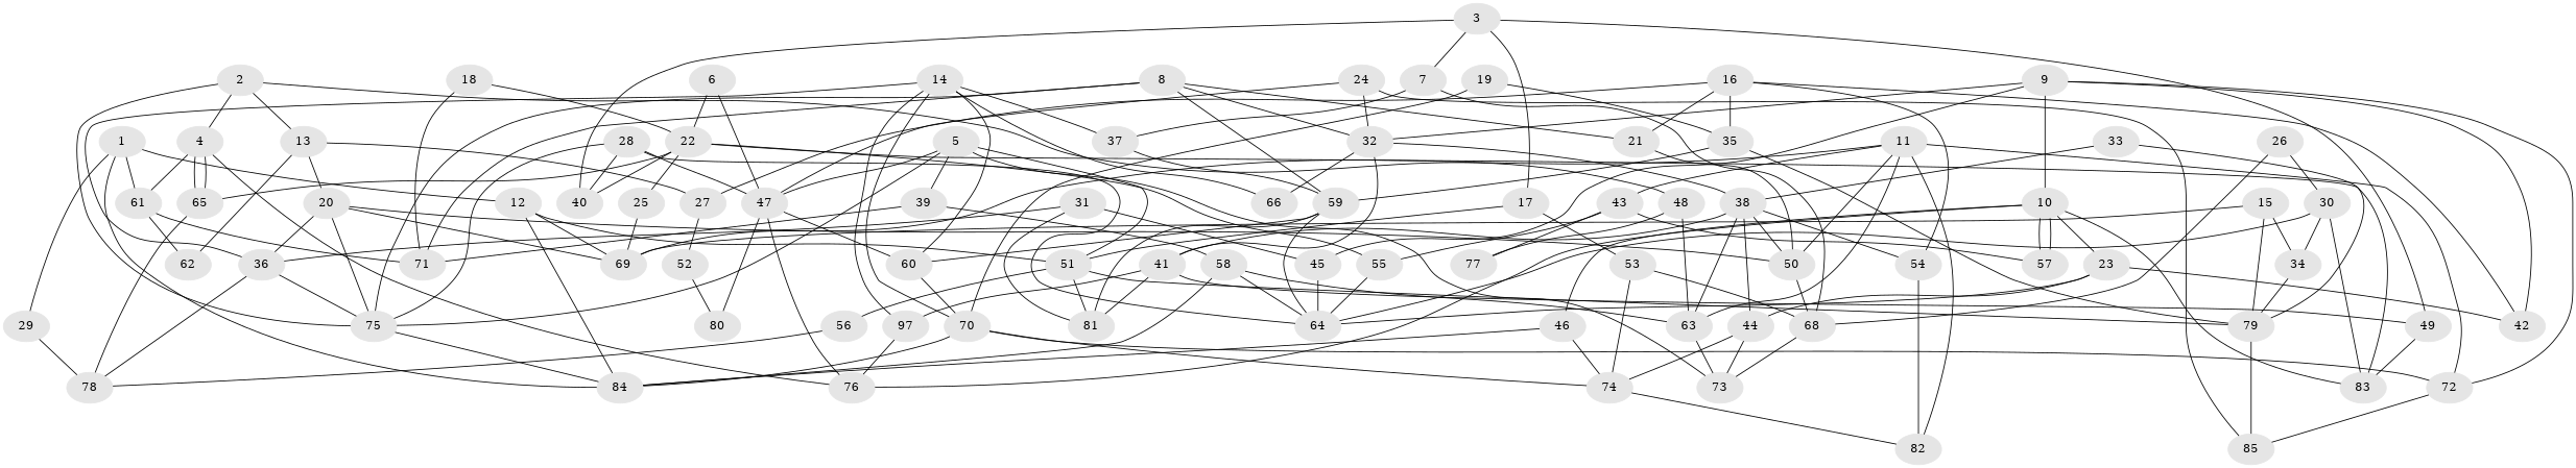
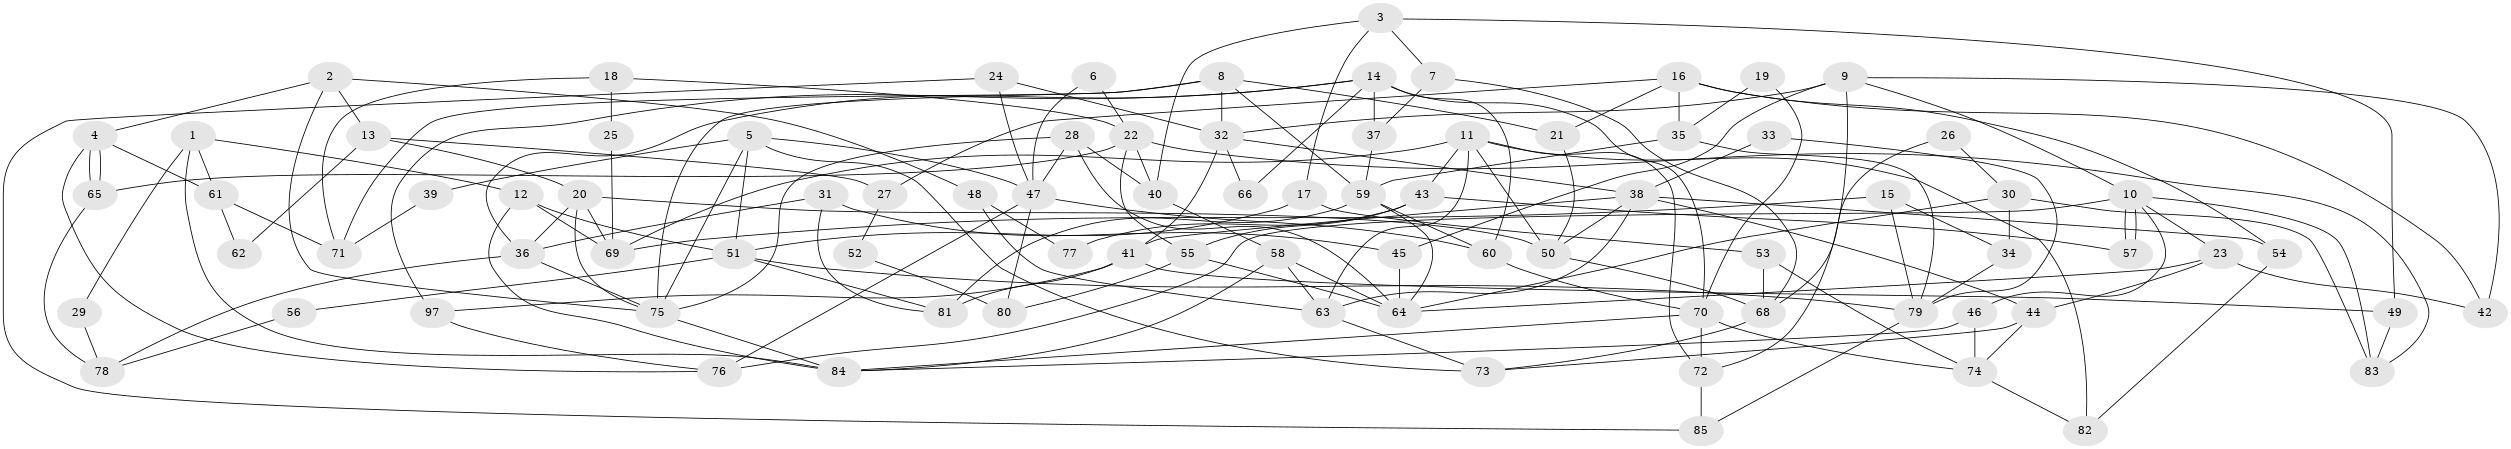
  graph {
    node [color=gray90 style=filled]
    1
    12
    29
    61
    84
    51
    69
    78
    71
    62
    2
    4
    13
    48
    75
    65
    76
    20
    27
    63
    77
    3
    7
    17
    40
    49
    37
    68
    53
    83
    5
    39
    47
    73
    58
    60
    80
    79
    81
    56
    6
    22
    25
    55
    59
    8
    21
    32
    50
    66
    38
    41
    64
    9
    10
    42
    45
    72
    23
    46
    57
    85
    44
    74
    11
    43
    82
    36
    52
    14
    n71 [label=97]
    70
    15
    34
    16
    35
    54
    18
    19
    24
    26
    30
    28
    31
    33
    1 -- 12
    1 -- 29
    1 -- 61
    1 -- 84
    12 -- 84
    12 -- 51
    12 -- 69
    29 -- 78
    61 -- 71
    61 -- 62
    51 -- 79
    51 -- 81
    51 -- 56
    2 -- 4
    2 -- 13
    2 -- 48
    2 -- 75
    4 -- 61
    4 -- 65
    4 -- 65
    4 -- 76
    13 -- 62
    13 -- 20
    13 -- 27
    48 -- 63
    48 -- 77
    75 -- 84
    65 -- 78
    20 -- 69
    20 -- 75
    20 -- 50
    20 -- 36
    27 -- 52
    63 -- 73
    3 -- 7
    3 -- 17
    3 -- 40
    3 -- 49
    7 -- 37
    7 -- 68
    17 -- 51
    17 -- 53
    49 -- 83
    37 -- 59
    68 -- 73
    53 -- 68
    53 -- 74
    5 -- 51
    5 -- 75
    5 -- 39
    5 -- 47
    5 -- 73
    39 -- 71
-   39 -- 58
+   40 -- 58
    47 -- 76
    47 -- 60
    47 -- 80
    58 -- 84
    58 -- 63
    58 -- 64
    60 -- 70
    79 -- 85
    56 -- 78
    6 -- 47
    6 -- 22
    22 -- 65
    22 -- 40
    22 -- 83
-   22 -- 25
+   18 -- 25
    22 -- 55
    25 -- 69
+   55 -- 80
    55 -- 64
    59 -- 60
    59 -- 81
    59 -- 64
    8 -- 71
    8 -- 75
    8 -- 59
    8 -- 21
    8 -- 32
    21 -- 50
    32 -- 66
    32 -- 38
    32 -- 41
    50 -- 68
    38 -- 63
    38 -- 50
    38 -- 41
    38 -- 44
    38 -- 54
    41 -- 49
    41 -- 81
    41 -- n71
    9 -- 32
    9 -- 10
    9 -- 42
    9 -- 45
    9 -- 72
    10 -- 76
    10 -- 83
    10 -- 23
    10 -- 46
    10 -- 57
    10 -- 57
    45 -- 64
    72 -- 85
    23 -- 64
    23 -- 42
    23 -- 44
    46 -- 84
    46 -- 74
    44 -- 73
    44 -- 74
    74 -- 82
    11 -- 69
    11 -- 63
    11 -- 50
    11 -- 72
    11 -- 43
    11 -- 82
    43 -- 77
    43 -- 55
    43 -- 57
    36 -- 78
    36 -- 75
    52 -- 80
    14 -- 37
    14 -- 60
    14 -- 66
    14 -- 36
    14 -- n71
    14 -- 70
    n71 -- 76
    70 -- 84
    70 -- 72
    70 -- 74
    15 -- 69
    15 -- 79
    15 -- 34
    34 -- 79
    16 -- 27
    16 -- 21
    16 -- 42
    16 -- 35
    16 -- 54
    35 -- 79
    35 -- 59
    54 -- 82
    18 -- 71
    18 -- 22
    19 -- 70
    19 -- 35
    24 -- 47
    24 -- 32
    24 -- 85
    26 -- 68
    26 -- 30
    30 -- 83
    30 -- 64
    30 -- 34
    28 -- 75
    28 -- 40
    28 -- 47
    28 -- 64
    31 -- 81
    31 -- 45
    31 -- 36
    33 -- 79
    33 -- 38
  }
